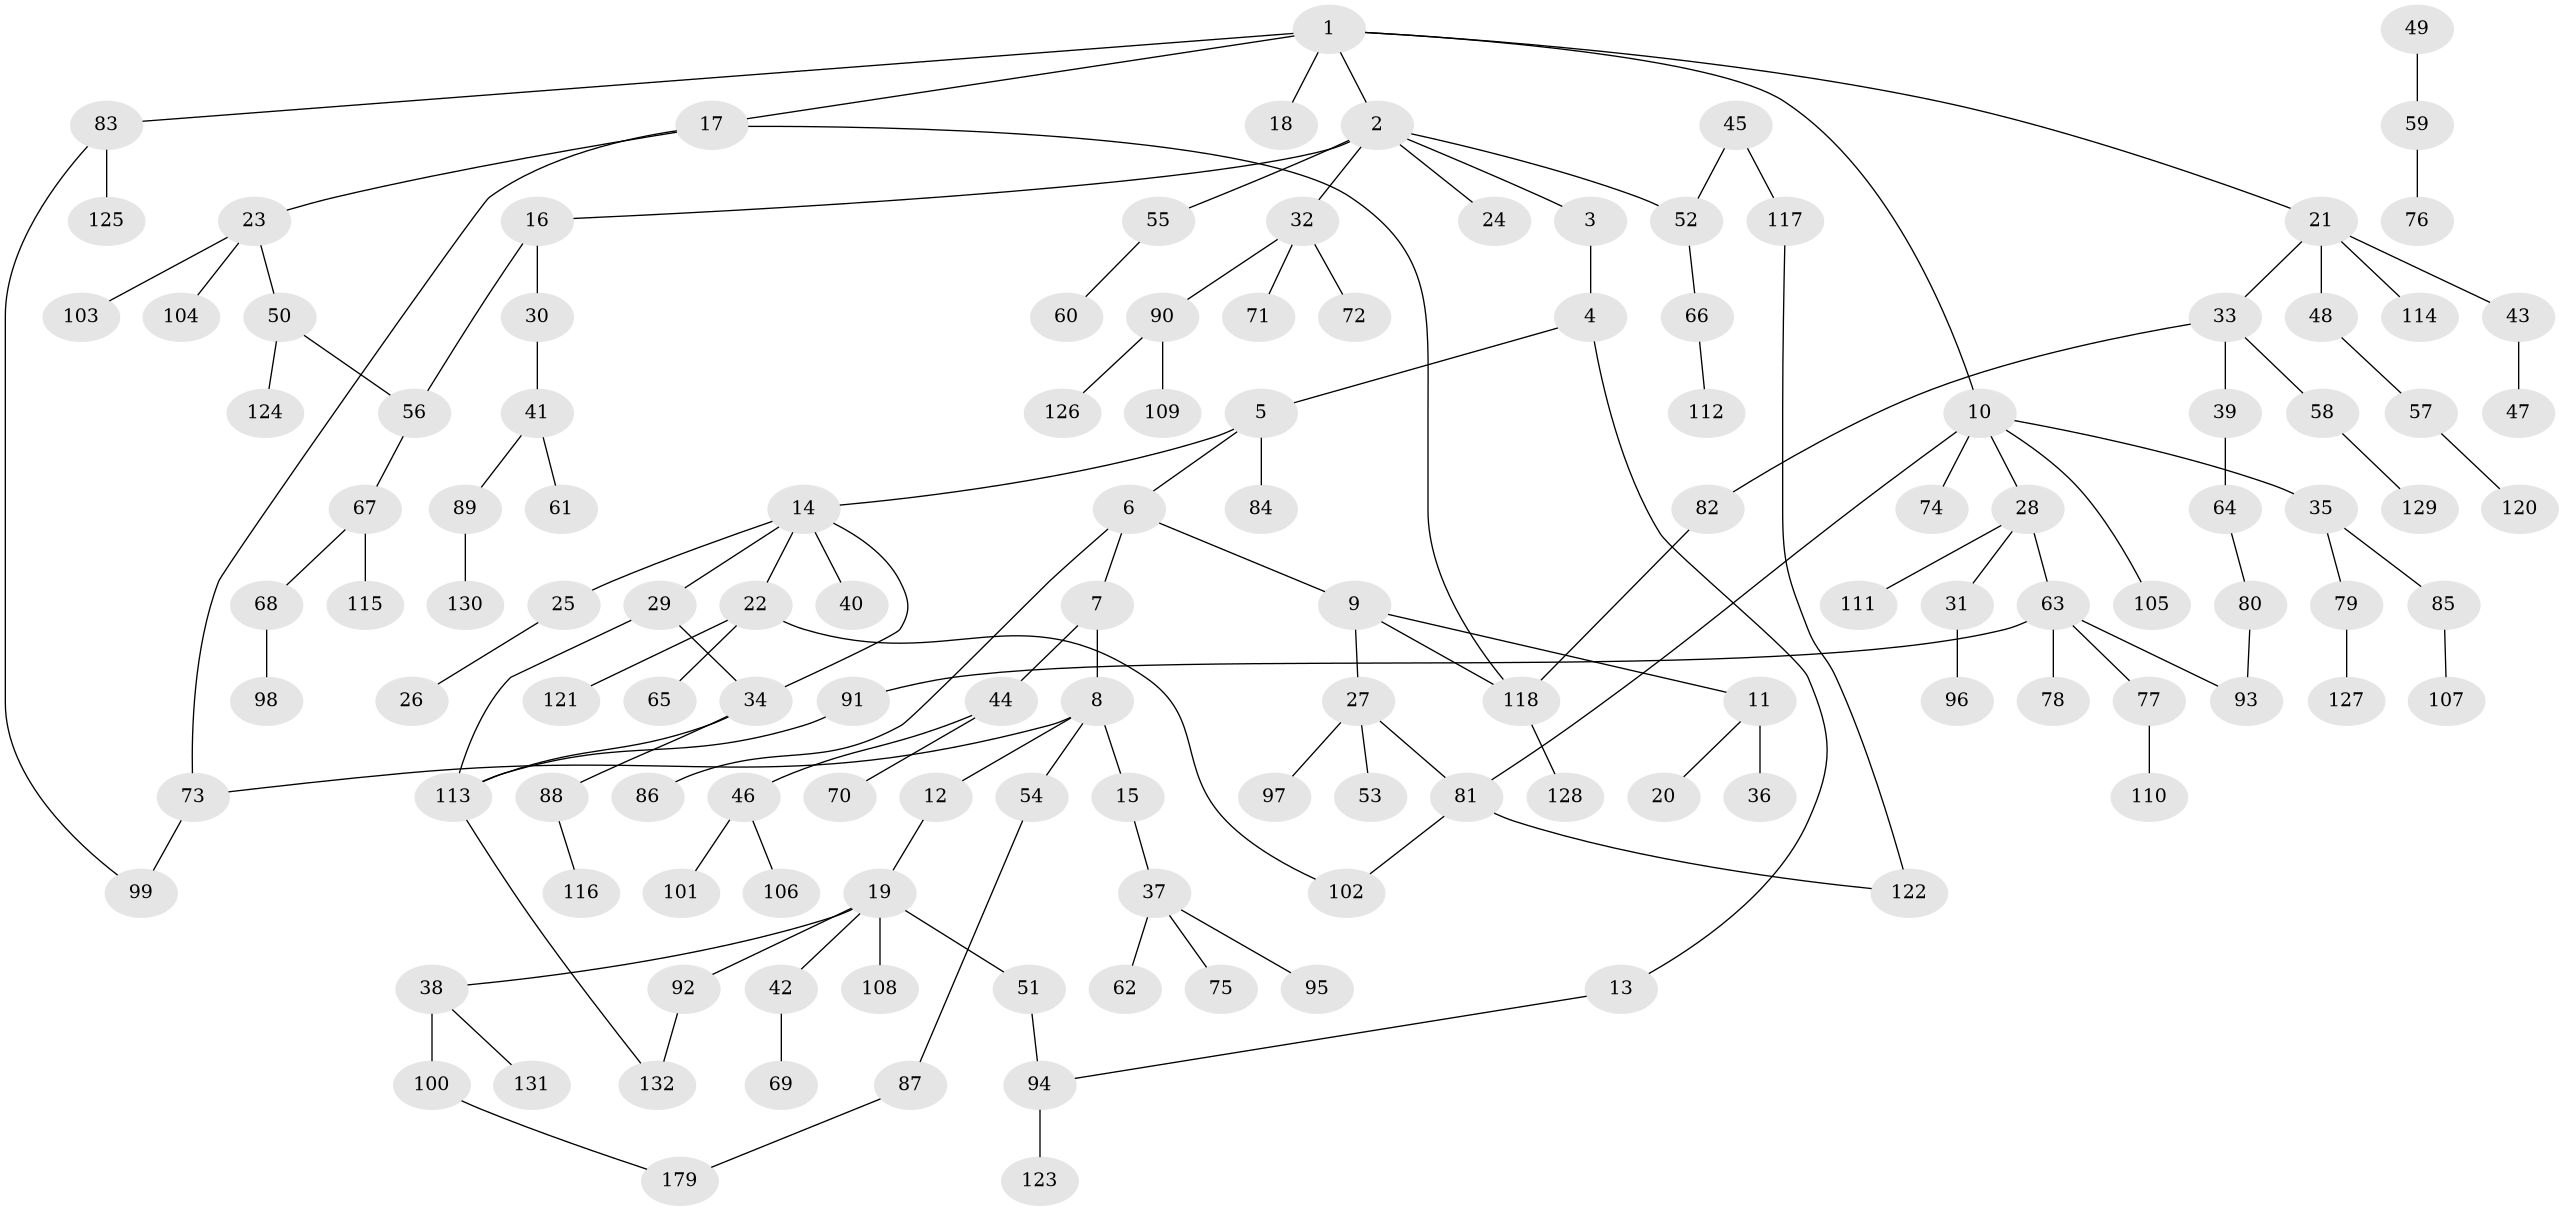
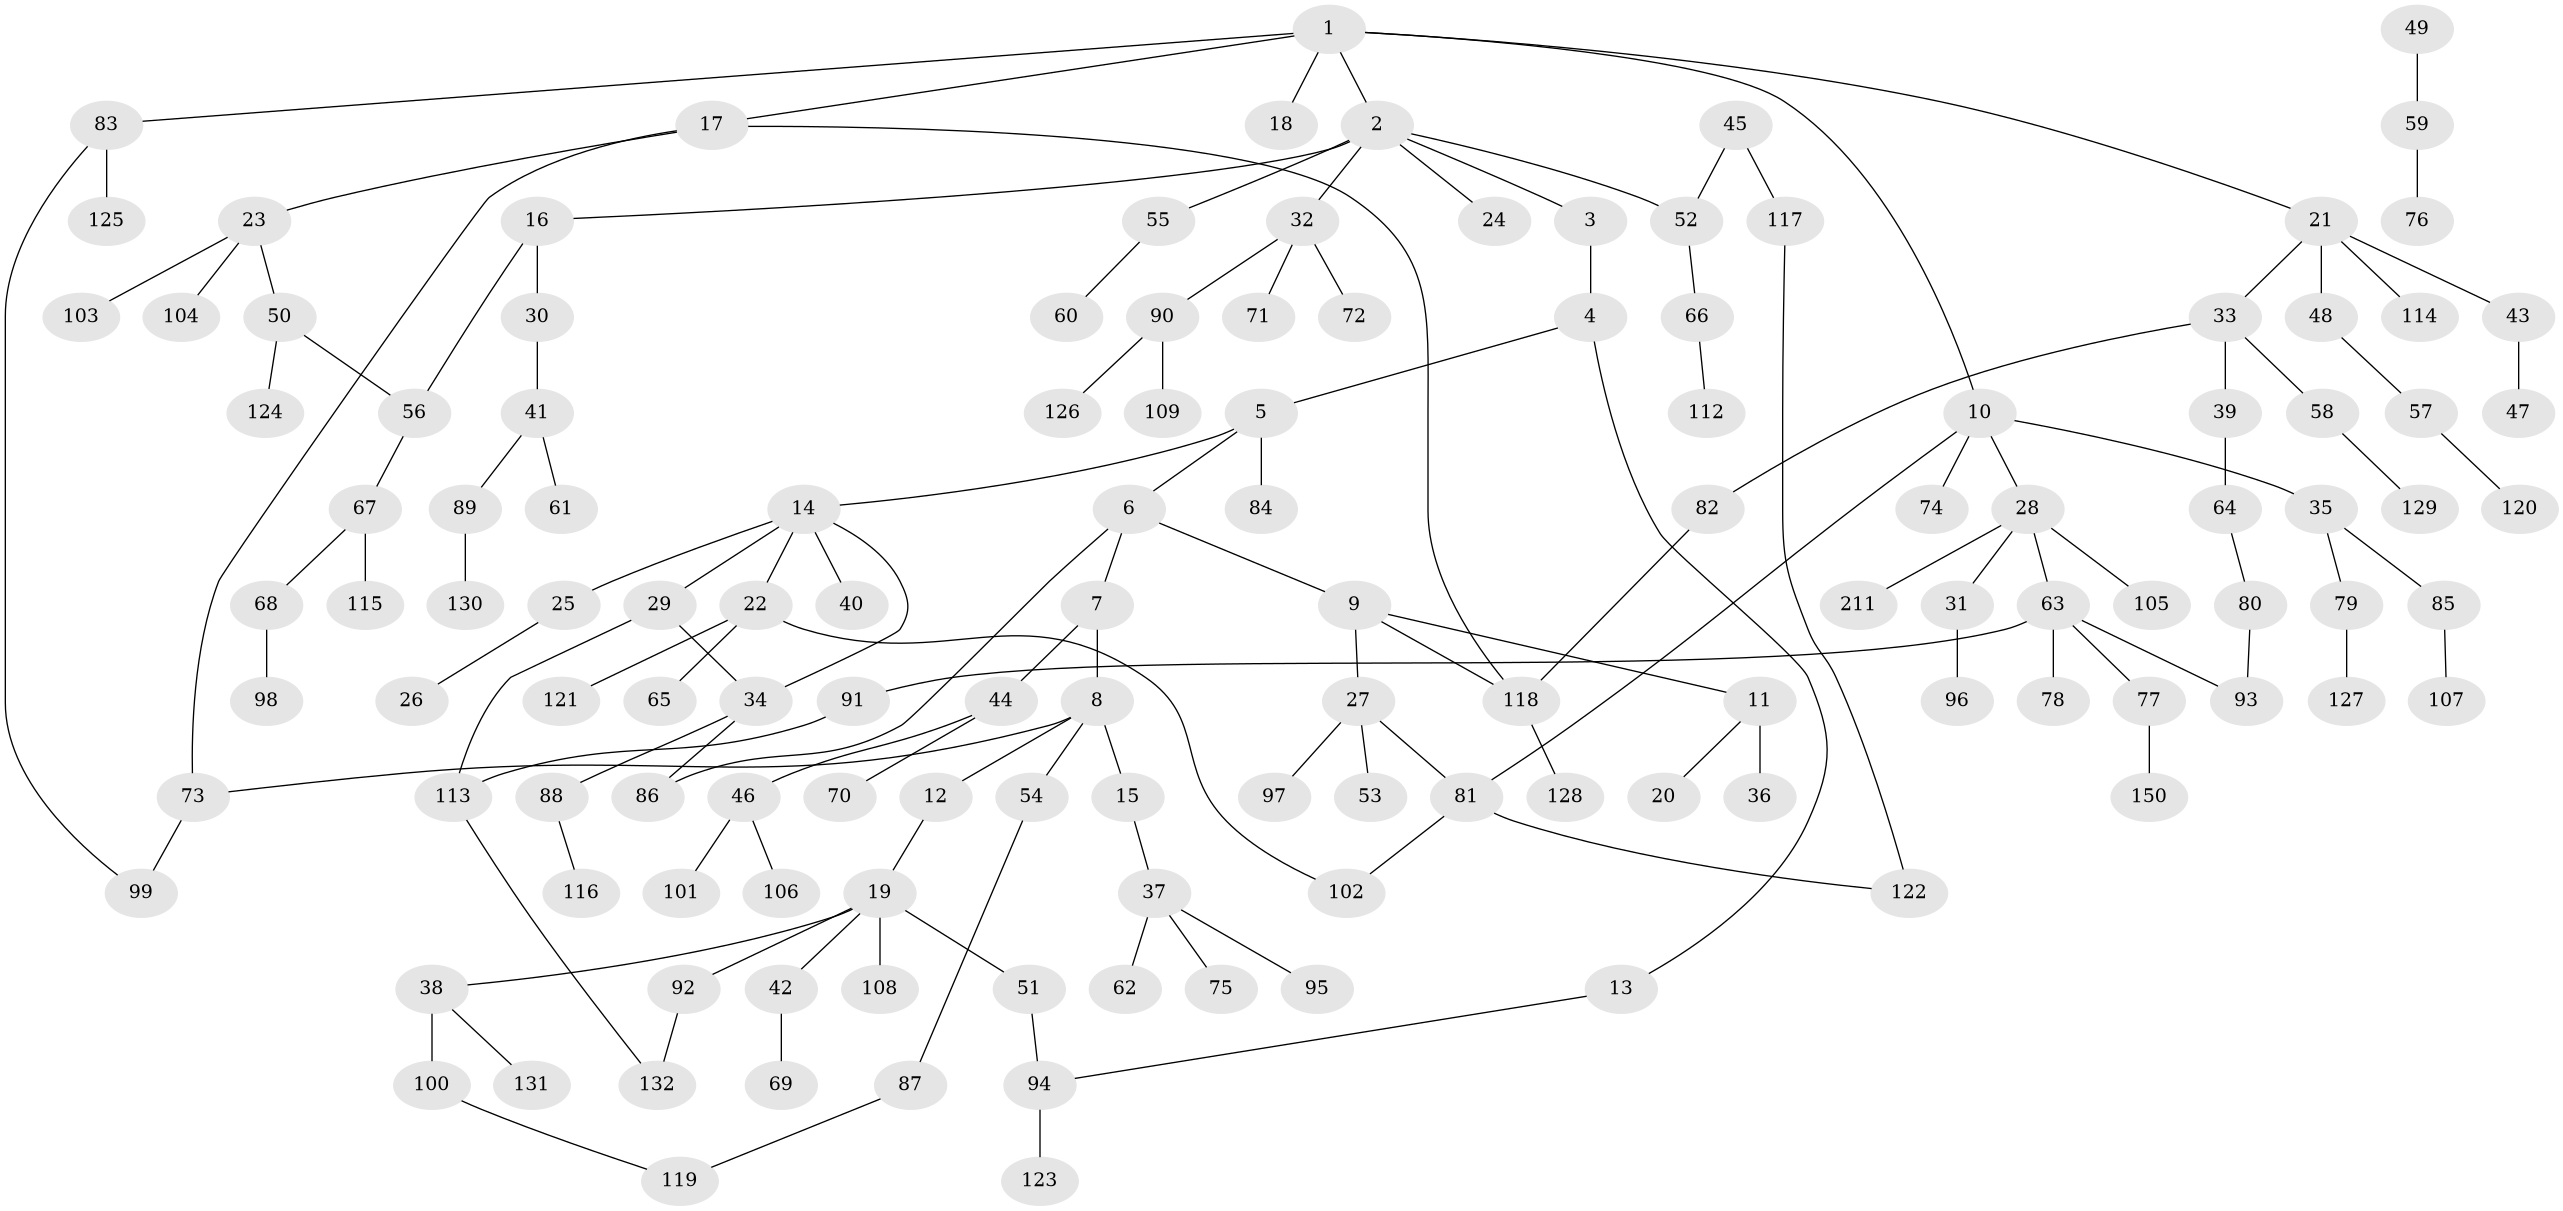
  graph {
    node [color=gray90 style=filled]
    1
    2
    10
    17
    18
    21
    83
    3
    16
    24
    32
    55
    52
    28
    35
    74
    81
    105
    73
    118
    23
    33
    43
    48
    114
    99
    125
    4
    30
    56
    71
    72
    90
    45
    117
    60
    5
    13
    6
    14
    84
    94
    7
    9
    86
    22
    25
    29
    34
    40
    8
    44
    11
    27
    12
    15
    54
    46
    70
    19
    37
    87
    20
    36
    53
    97
    128
    31
    63
-   111
+   111 [label=211]
    79
    85
    102
    122
    38
    42
    51
    92
    108
    123
    65
    121
    26
    113
    88
    62
    75
    95
    41
    67
    50
    103
    104
    100
    131
    69
    132
    39
    58
    82
    47
    57
    124
    96
    77
    78
    91
    93
    61
    89
    109
    126
    64
    129
    116
    127
    107
-   119 [label=179]
+   119
    49
    59
    80
    130
    101
    106
    66
    120
    76
    112
    68
    115
-   110
+   110 [label=150]
    98
    1 -- 2
    1 -- 10
    1 -- 17
    1 -- 18
    1 -- 21
    1 -- 83
    2 -- 3
    2 -- 16
    2 -- 24
    2 -- 32
    2 -- 55
    2 -- 52
    10 -- 28
    10 -- 35
    10 -- 74
    10 -- 81
-   10 -- 105
+   28 -- 105
    17 -- 73
    17 -- 118
    17 -- 23
    21 -- 33
    21 -- 43
    21 -- 48
    21 -- 114
    83 -- 99
    83 -- 125
    3 -- 4
    16 -- 30
    16 -- 56
    32 -- 71
    32 -- 72
    32 -- 90
    55 -- 60
    52 -- 66
    28 -- 31
    28 -- 63
    28 -- 111
    35 -- 79
    35 -- 85
    81 -- 102
    81 -- 122
    73 -- 99
    118 -- 128
    23 -- 50
    23 -- 103
    23 -- 104
    33 -- 39
    33 -- 58
    33 -- 82
    43 -- 47
    48 -- 57
    4 -- 5
    4 -- 13
    30 -- 41
    56 -- 67
    90 -- 109
    90 -- 126
    45 -- 52
    45 -- 117
    117 -- 122
    5 -- 6
    5 -- 14
    5 -- 84
    13 -- 94
    6 -- 7
    6 -- 9
    6 -- 86
    14 -- 22
    14 -- 25
    14 -- 29
    14 -- 34
    14 -- 40
    94 -- 123
    7 -- 8
    7 -- 44
    9 -- 118
    9 -- 11
    9 -- 27
    22 -- 102
    22 -- 65
    22 -- 121
    25 -- 26
    29 -- 34
    29 -- 113
-   34 -- 113
+   34 -- 86
    34 -- 88
    8 -- 73
    8 -- 12
    8 -- 15
    8 -- 54
    44 -- 46
    44 -- 70
    11 -- 20
    11 -- 36
    27 -- 81
    27 -- 53
    27 -- 97
    12 -- 19
    15 -- 37
    54 -- 87
    46 -- 101
    46 -- 106
    19 -- 38
    19 -- 42
    19 -- 51
    19 -- 92
    19 -- 108
    37 -- 62
    37 -- 75
    37 -- 95
    87 -- 119
    31 -- 96
    63 -- 77
    63 -- 78
    63 -- 91
    63 -- 93
    79 -- 127
    85 -- 107
    38 -- 100
    38 -- 131
    42 -- 69
    51 -- 94
    92 -- 132
    113 -- 132
    88 -- 116
    41 -- 61
    41 -- 89
    67 -- 68
    67 -- 115
    50 -- 56
    50 -- 124
    100 -- 119
    39 -- 64
    58 -- 129
    82 -- 118
    57 -- 120
    77 -- 110
    91 -- 113
    89 -- 130
    64 -- 80
    49 -- 59
    59 -- 76
    80 -- 93
    66 -- 112
    68 -- 98
  }
